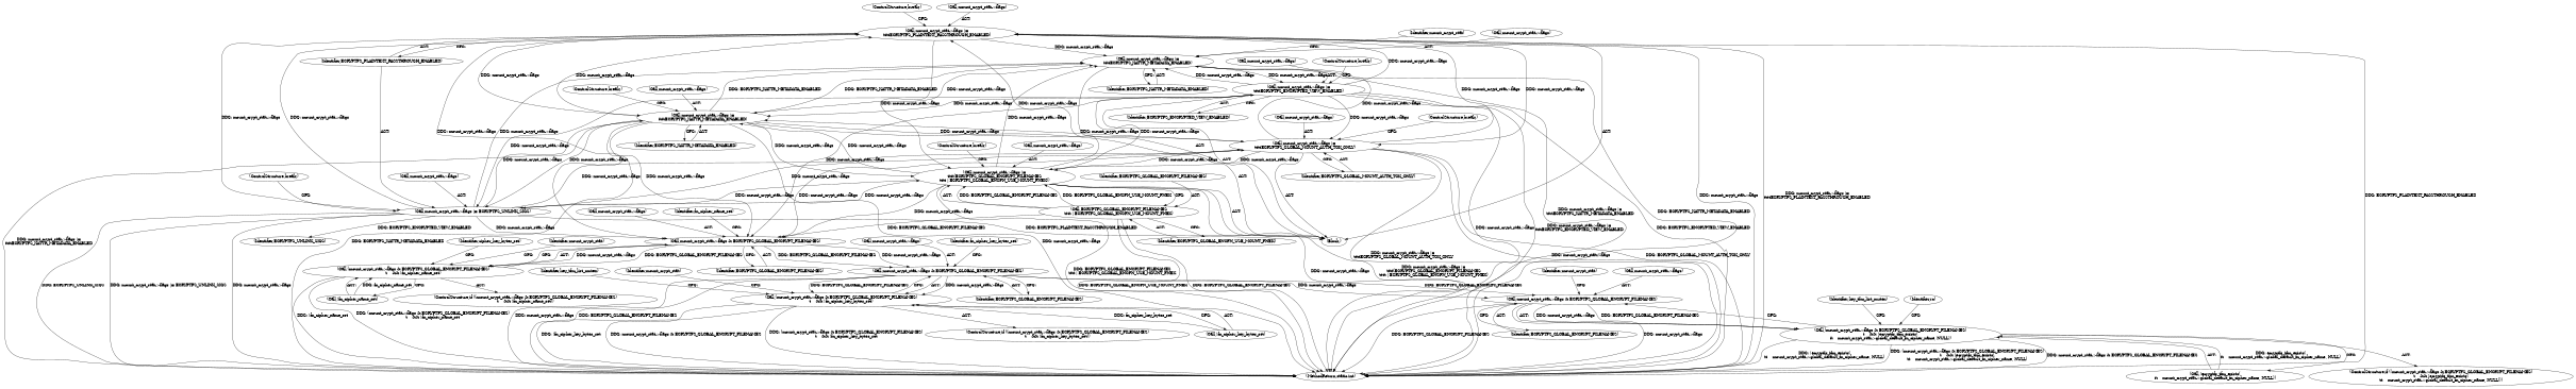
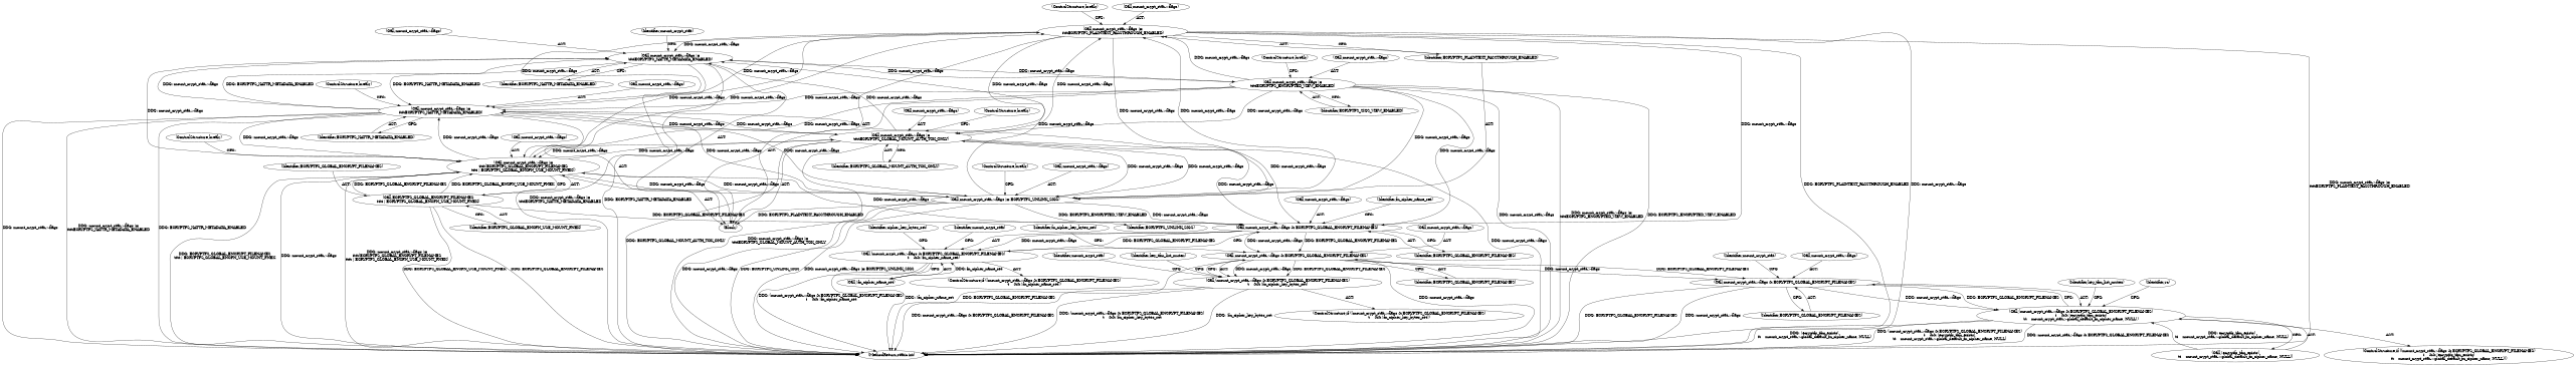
  digraph {
    n1 [label="(Call,mount_crypt_stat->flags |=\n\t\t\t\tECRYPTFS_PLAINTEXT_PASSTHROUGH_ENABLED)"]
    n2 [label="(Call,mount_crypt_stat->flags |=\n\t\t\t\tECRYPTFS_XATTR_METADATA_ENABLED)"]
    n3 [label="(Call,mount_crypt_stat->flags |=\n \t\t\t\tECRYPTFS_GLOBAL_MOUNT_AUTH_TOK_ONLY)"]
    n4 [label="(Call,mount_crypt_stat->flags |=\n\t\t\t\t(ECRYPTFS_GLOBAL_ENCRYPT_FILENAMES\n\t\t\t\t | ECRYPTFS_GLOBAL_ENCFN_USE_MOUNT_FNEK))"]
    n5 [label="(Call,mount_crypt_stat->flags |=\n\t\t\t\tECRYPTFS_XATTR_METADATA_ENABLED)"]
    n6 [label="(Call,mount_crypt_stat->flags |= ECRYPTFS_UNLINK_SIGS)"]
    n7 [label="(Call,mount_crypt_stat->flags & ECRYPTFS_GLOBAL_ENCRYPT_FILENAMES)"]
    n8 [label="(Identifier,ECRYPTFS_PLAINTEXT_PASSTHROUGH_ENABLED)"]
    n9 [label="(MethodReturn,static int)"]
    n10 [label="(Block,)"]
    n11 [label="(Call,mount_crypt_stat->flags |=\n\t\t\t\tECRYPTFS_ENCRYPTED_VIEW_ENABLED)"]
    n12 [label="(Identifier,ECRYPTFS_XATTR_METADATA_ENABLED)"]
    n13 [label="(Identifier,ECRYPTFS_GLOBAL_MOUNT_AUTH_TOK_ONLY)"]
    n14 [label="(Call,ECRYPTFS_GLOBAL_ENCRYPT_FILENAMES\n\t\t\t\t | ECRYPTFS_GLOBAL_ENCFN_USE_MOUNT_FNEK)"]
    n15 [label="(Identifier,ECRYPTFS_XATTR_METADATA_ENABLED)"]
    n16 [label="(Identifier,ECRYPTFS_UNLINK_SIGS)"]
    n17 [label="(Call,(mount_crypt_stat->flags & ECRYPTFS_GLOBAL_ENCRYPT_FILENAMES)\n\t    && !fn_cipher_name_set)"]
    n18 [label="(Call,mount_crypt_stat->flags & ECRYPTFS_GLOBAL_ENCRYPT_FILENAMES)"]
    n19 [label="(Identifier,ECRYPTFS_GLOBAL_ENCRYPT_FILENAMES)"]
-   n20 [label="(Identifier,ECRYPTFS_ENCRYPTED_VIEW_ENABLED)"]
+   n20 [label="(Identifier,ECRYPTFS_SIGS_VIEW_ENABLED)"]
    n21 [label="(Identifier,ECRYPTFS_GLOBAL_ENCFN_USE_MOUNT_FNEK)"]
    n22 [label="(Call,!fn_cipher_name_set)"]
    n23 [label="(ControlStructure,if ((mount_crypt_stat->flags & ECRYPTFS_GLOBAL_ENCRYPT_FILENAMES)\n\t    && !fn_cipher_name_set))"]
    n24 [label="(Call,(mount_crypt_stat->flags & ECRYPTFS_GLOBAL_ENCRYPT_FILENAMES)\n\t    && !fn_cipher_key_bytes_set)"]
    n25 [label="(Call,mount_crypt_stat->flags & ECRYPTFS_GLOBAL_ENCRYPT_FILENAMES)"]
    n26 [label="(Identifier,ECRYPTFS_GLOBAL_ENCRYPT_FILENAMES)"]
    n27 [label="(ControlStructure,if ((mount_crypt_stat->flags & ECRYPTFS_GLOBAL_ENCRYPT_FILENAMES)\n\t    && !fn_cipher_key_bytes_set))"]
-   n28 [label="(Call,!fn_cipher_key_bytes_set)"]
    n29 [label="(Call,(mount_crypt_stat->flags & ECRYPTFS_GLOBAL_ENCRYPT_FILENAMES)\n\t    && !ecryptfs_tfm_exists(\n\t\t    mount_crypt_stat->global_default_fn_cipher_name, NULL))"]
    n30 [label="(Identifier,ECRYPTFS_GLOBAL_ENCRYPT_FILENAMES)"]
    n31 [label="(ControlStructure,if ((mount_crypt_stat->flags & ECRYPTFS_GLOBAL_ENCRYPT_FILENAMES)\n\t    && !ecryptfs_tfm_exists(\n\t\t    mount_crypt_stat->global_default_fn_cipher_name, NULL)))"]
    n32 [label="(Call,!ecryptfs_tfm_exists(\n\t\t    mount_crypt_stat->global_default_fn_cipher_name, NULL))"]
    n33 [label="(Identifier,cipher_key_bytes_set)"]
    n34 [label="(Identifier,mount_crypt_stat)"]
    n35 [label="(Call,mount_crypt_stat->flags)"]
    n36 [label="(Identifier,key_tfm_list_mutex)"]
    n37 [label="(Identifier,rc)"]
    n38 [label="(Identifier,mount_crypt_stat)"]
    n39 [label="(Call,mount_crypt_stat->flags)"]
    n40 [label="(ControlStructure,break;)"]
    n41 [label="(ControlStructure,break;)"]
    n42 [label="(Call,mount_crypt_stat->flags)"]
    n43 [label="(ControlStructure,break;)"]
    n44 [label="(ControlStructure,break;)"]
    n45 [label="(Call,mount_crypt_stat->flags)"]
    n46 [label="(Identifier,key_tfm_list_mutex)"]
    n47 [label="(Identifier,mount_crypt_stat)"]
    n48 [label="(Call,mount_crypt_stat->flags)"]
    n49 [label="(Identifier,mount_crypt_stat)"]
    n50 [label="(Call,mount_crypt_stat->flags)"]
    n51 [label="(Identifier,fn_cipher_key_bytes_set)"]
    n52 [label="(ControlStructure,break;)"]
    n53 [label="(Call,mount_crypt_stat->flags)"]
    n54 [label="(Identifier,fn_cipher_name_set)"]
    n55 [label="(ControlStructure,break;)"]
    n56 [label="(Identifier,ECRYPTFS_GLOBAL_ENCRYPT_FILENAMES)"]
    n57 [label="(Call,mount_crypt_stat->flags)"]
    n58 [label="(Call,mount_crypt_stat->flags)"]
    n59 [label="(Call,mount_crypt_stat->flags)"]
    n1 -> n2 [label="DDG: mount_crypt_stat->flags"]
    n1 -> n3 [label="DDG: mount_crypt_stat->flags"]
    n1 -> n4 [label="DDG: mount_crypt_stat->flags"]
    n1 -> n5 [label="DDG: mount_crypt_stat->flags"]
    n1 -> n6 [label="DDG: mount_crypt_stat->flags"]
    n1 -> n7 [label="DDG: mount_crypt_stat->flags"]
    n1 -> n8 [label="CFG: "]
    n1 -> n9 [label="DDG: mount_crypt_stat->flags"]
    n1 -> n9 [label="DDG: mount_crypt_stat->flags |=\n\t\t\t\tECRYPTFS_PLAINTEXT_PASSTHROUGH_ENABLED"]
    n1 -> n9 [label="DDG: ECRYPTFS_PLAINTEXT_PASSTHROUGH_ENABLED"]
    n1 -> n10 [label="AST: "]
    n2 -> n5 [label="DDG: ECRYPTFS_XATTR_METADATA_ENABLED"]
    n2 -> n9 [label="DDG: ECRYPTFS_XATTR_METADATA_ENABLED"]
    n2 -> n9 [label="DDG: mount_crypt_stat->flags |=\n\t\t\t\tECRYPTFS_XATTR_METADATA_ENABLED"]
    n2 -> n10 [label="AST: "]
    n2 -> n11 [label="DDG: mount_crypt_stat->flags"]
    n2 -> n12 [label="CFG: "]
    n3 -> n1 [label="DDG: mount_crypt_stat->flags"]
    n3 -> n2 [label="DDG: mount_crypt_stat->flags"]
    n3 -> n4 [label="DDG: mount_crypt_stat->flags"]
    n3 -> n5 [label="DDG: mount_crypt_stat->flags"]
    n3 -> n6 [label="DDG: mount_crypt_stat->flags"]
    n3 -> n7 [label="DDG: mount_crypt_stat->flags"]
    n3 -> n9 [label="DDG: mount_crypt_stat->flags |=\n \t\t\t\tECRYPTFS_GLOBAL_MOUNT_AUTH_TOK_ONLY"]
    n3 -> n9 [label="DDG: mount_crypt_stat->flags"]
    n3 -> n9 [label="DDG: ECRYPTFS_GLOBAL_MOUNT_AUTH_TOK_ONLY"]
    n3 -> n10 [label="AST: "]
    n3 -> n13 [label="CFG: "]
    n4 -> n1 [label="DDG: mount_crypt_stat->flags"]
    n4 -> n2 [label="DDG: mount_crypt_stat->flags"]
    n4 -> n3 [label="DDG: mount_crypt_stat->flags"]
    n4 -> n5 [label="DDG: mount_crypt_stat->flags"]
    n4 -> n6 [label="DDG: mount_crypt_stat->flags"]
    n4 -> n7 [label="DDG: mount_crypt_stat->flags"]
    n4 -> n9 [label="DDG: ECRYPTFS_GLOBAL_ENCRYPT_FILENAMES\n\t\t\t\t | ECRYPTFS_GLOBAL_ENCFN_USE_MOUNT_FNEK"]
    n4 -> n9 [label="DDG: mount_crypt_stat->flags"]
    n4 -> n9 [label="DDG: mount_crypt_stat->flags |=\n\t\t\t\t(ECRYPTFS_GLOBAL_ENCRYPT_FILENAMES\n\t\t\t\t | ECRYPTFS_GLOBAL_ENCFN_USE_MOUNT_FNEK)"]
    n4 -> n10 [label="AST: "]
    n4 -> n14 [label="CFG: "]
    n5 -> n1 [label="DDG: mount_crypt_stat->flags"]
    n5 -> n2 [label="DDG: mount_crypt_stat->flags"]
    n5 -> n2 [label="DDG: ECRYPTFS_XATTR_METADATA_ENABLED"]
    n5 -> n3 [label="DDG: mount_crypt_stat->flags"]
    n5 -> n4 [label="DDG: mount_crypt_stat->flags"]
    n5 -> n6 [label="DDG: mount_crypt_stat->flags"]
    n5 -> n7 [label="DDG: mount_crypt_stat->flags"]
    n5 -> n9 [label="DDG: mount_crypt_stat->flags"]
    n5 -> n9 [label="DDG: mount_crypt_stat->flags |=\n\t\t\t\tECRYPTFS_XATTR_METADATA_ENABLED"]
    n5 -> n9 [label="DDG: ECRYPTFS_XATTR_METADATA_ENABLED"]
    n5 -> n10 [label="AST: "]
    n5 -> n15 [label="CFG: "]
    n6 -> n1 [label="DDG: mount_crypt_stat->flags"]
    n6 -> n2 [label="DDG: mount_crypt_stat->flags"]
    n6 -> n3 [label="DDG: mount_crypt_stat->flags"]
    n6 -> n4 [label="DDG: mount_crypt_stat->flags"]
    n6 -> n5 [label="DDG: mount_crypt_stat->flags"]
    n6 -> n7 [label="DDG: mount_crypt_stat->flags"]
    n6 -> n9 [label="DDG: ECRYPTFS_UNLINK_SIGS"]
    n6 -> n9 [label="DDG: mount_crypt_stat->flags |= ECRYPTFS_UNLINK_SIGS"]
    n6 -> n9 [label="DDG: mount_crypt_stat->flags"]
    n6 -> n10 [label="DDG: ECRYPTFS_PLAINTEXT_PASSTHROUGH_ENABLED"]
    n6 -> n16 [label="DDG: ECRYPTFS_ENCRYPTED_VIEW_ENABLED"]
    n7 -> n17 [label="AST: "]
    n7 -> n17 [label="DDG: mount_crypt_stat->flags"]
    n7 -> n17 [label="DDG: ECRYPTFS_GLOBAL_ENCRYPT_FILENAMES"]
    n7 -> n18 [label="DDG: mount_crypt_stat->flags"]
    n7 -> n18 [label="DDG: ECRYPTFS_GLOBAL_ENCRYPT_FILENAMES"]
    n7 -> n19 [label="CFG: "]
    n8 -> n1 [label="AST: "]
    n8 -> n6 [label="AST: "]
    n11 -> n1 [label="DDG: mount_crypt_stat->flags"]
    n11 -> n2 [label="DDG: mount_crypt_stat->flags"]
    n11 -> n3 [label="DDG: mount_crypt_stat->flags"]
    n11 -> n4 [label="DDG: mount_crypt_stat->flags"]
    n11 -> n5 [label="DDG: mount_crypt_stat->flags"]
    n11 -> n6 [label="DDG: mount_crypt_stat->flags"]
    n11 -> n7 [label="DDG: mount_crypt_stat->flags"]
    n11 -> n9 [label="DDG: mount_crypt_stat->flags"]
    n11 -> n9 [label="DDG: mount_crypt_stat->flags |=\n\t\t\t\tECRYPTFS_ENCRYPTED_VIEW_ENABLED"]
    n11 -> n9 [label="DDG: ECRYPTFS_ENCRYPTED_VIEW_ENABLED"]
    n11 -> n10 [label="AST: "]
    n11 -> n20 [label="CFG: "]
    n12 -> n2 [label="AST: "]
    n13 -> n3 [label="AST: "]
    n14 -> n4 [label="AST: "]
    n14 -> n4 [label="DDG: ECRYPTFS_GLOBAL_ENCRYPT_FILENAMES"]
    n14 -> n4 [label="DDG: ECRYPTFS_GLOBAL_ENCFN_USE_MOUNT_FNEK"]
    n14 -> n7 [label="DDG: ECRYPTFS_GLOBAL_ENCRYPT_FILENAMES"]
    n14 -> n9 [label="DDG: ECRYPTFS_GLOBAL_ENCFN_USE_MOUNT_FNEK"]
    n14 -> n9 [label="DDG: ECRYPTFS_GLOBAL_ENCRYPT_FILENAMES"]
    n14 -> n21 [label="CFG: "]
    n15 -> n5 [label="AST: "]
    n17 -> n7 [label="CFG: "]
    n17 -> n9 [label="DDG: (mount_crypt_stat->flags & ECRYPTFS_GLOBAL_ENCRYPT_FILENAMES)\n\t    && !fn_cipher_name_set"]
    n17 -> n9 [label="DDG: !fn_cipher_name_set"]
    n17 -> n22 [label="CFG: "]
    n17 -> n23 [label="AST: "]
    n18 -> n9 [label="DDG: mount_crypt_stat->flags"]
    n18 -> n9 [label="DDG: ECRYPTFS_GLOBAL_ENCRYPT_FILENAMES"]
    n18 -> n24 [label="AST: "]
    n18 -> n24 [label="DDG: mount_crypt_stat->flags"]
    n18 -> n24 [label="DDG: ECRYPTFS_GLOBAL_ENCRYPT_FILENAMES"]
    n18 -> n25 [label="DDG: mount_crypt_stat->flags"]
    n18 -> n25 [label="DDG: ECRYPTFS_GLOBAL_ENCRYPT_FILENAMES"]
    n18 -> n26 [label="CFG: "]
    n19 -> n7 [label="AST: "]
    n20 -> n11 [label="AST: "]
    n21 -> n14 [label="AST: "]
    n22 -> n17 [label="AST: "]
    n22 -> n17 [label="DDG: fn_cipher_name_set"]
    n24 -> n9 [label="DDG: !fn_cipher_key_bytes_set"]
    n24 -> n9 [label="DDG: mount_crypt_stat->flags & ECRYPTFS_GLOBAL_ENCRYPT_FILENAMES"]
    n24 -> n9 [label="DDG: (mount_crypt_stat->flags & ECRYPTFS_GLOBAL_ENCRYPT_FILENAMES)\n\t    && !fn_cipher_key_bytes_set"]
    n24 -> n18 [label="CFG: "]
    n24 -> n27 [label="AST: "]
-   n24 -> n28 [label="CFG: "]
    n25 -> n9 [label="DDG: ECRYPTFS_GLOBAL_ENCRYPT_FILENAMES"]
    n25 -> n9 [label="DDG: mount_crypt_stat->flags"]
    n25 -> n29 [label="AST: "]
    n25 -> n29 [label="DDG: mount_crypt_stat->flags"]
    n25 -> n29 [label="DDG: ECRYPTFS_GLOBAL_ENCRYPT_FILENAMES"]
    n25 -> n30 [label="CFG: "]
    n26 -> n18 [label="AST: "]
-   n28 -> n24 [label="AST: "]
-   n28 -> n24 [label="DDG: fn_cipher_key_bytes_set"]
    n29 -> n9 [label="DDG: !ecryptfs_tfm_exists(\n\t\t    mount_crypt_stat->global_default_fn_cipher_name, NULL)"]
    n29 -> n9 [label="DDG: (mount_crypt_stat->flags & ECRYPTFS_GLOBAL_ENCRYPT_FILENAMES)\n\t    && !ecryptfs_tfm_exists(\n\t\t    mount_crypt_stat->global_default_fn_cipher_name, NULL)"]
    n29 -> n9 [label="DDG: mount_crypt_stat->flags & ECRYPTFS_GLOBAL_ENCRYPT_FILENAMES"]
    n29 -> n25 [label="CFG: "]
    n29 -> n31 [label="AST: "]
    n29 -> n32 [label="CFG: "]
    n30 -> n25 [label="AST: "]
    n32 -> n29 [label="AST: "]
    n32 -> n29 [label="DDG: ecryptfs_tfm_exists(\n\t\t    mount_crypt_stat->global_default_fn_cipher_name, NULL)"]
    n33 -> n17 [label="CFG: "]
    n34 -> n2 [label="CFG: "]
    n35 -> n5 [label="AST: "]
    n36 -> n29 [label="CFG: "]
    n37 -> n29 [label="CFG: "]
    n38 -> n25 [label="CFG: "]
    n39 -> n25 [label="AST: "]
    n40 -> n5 [label="CFG: "]
    n41 -> n3 [label="CFG: "]
    n42 -> n4 [label="AST: "]
    n43 -> n6 [label="CFG: "]
    n44 -> n1 [label="CFG: "]
    n45 -> n3 [label="AST: "]
    n46 -> n24 [label="CFG: "]
    n47 -> n24 [label="CFG: "]
    n48 -> n7 [label="AST: "]
    n49 -> n17 [label="CFG: "]
    n50 -> n1 [label="AST: "]
    n51 -> n18 [label="CFG: "]
    n52 -> n4 [label="CFG: "]
    n53 -> n2 [label="AST: "]
    n54 -> n7 [label="CFG: "]
    n55 -> n11 [label="CFG: "]
    n56 -> n14 [label="AST: "]
    n57 -> n11 [label="AST: "]
    n58 -> n18 [label="AST: "]
    n59 -> n6 [label="AST: "]
  }
